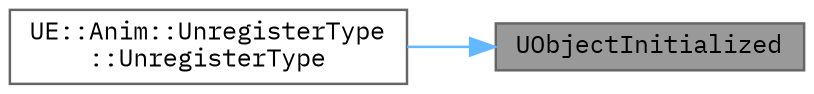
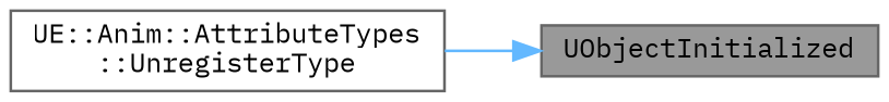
  digraph {
    rankdir=RL
    fontname="IBM Plex Mono"
    node [fontname="IBM Plex Mono" fontsize=10 shape=box style=filled]
    n1 [color=gray40 fillcolor=grey60 fontcolor=black height=0.2 label=UObjectInitialized width=0.4]
-   n2 [color=grey40 fillcolor=white height=0.2 label="UE::Anim::UnregisterType\l::UnregisterType" width=0.4]
+   n2 [color=grey40 fillcolor=white height=0.2 label="UE::Anim::AttributeTypes\l::UnregisterType" width=0.4]
    n1 -> n2 [color=steelblue1 dir=back fontname="IBM Plex Mono" fontsize=10 labelfontname=Helvetica labelfontsize=10 style=solid]
  }
